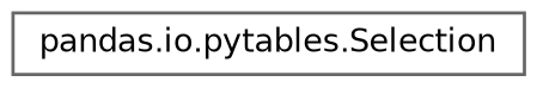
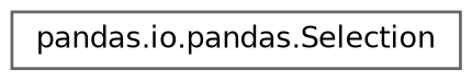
  digraph {
    rankdir=LR
-   n1 [color=grey40 fillcolor=white fontname=Helvetica fontsize=10 height=0.2 label="pandas.io.pytables.Selection" shape=box style=filled width=0.4]
+   n1 [color=grey40 fillcolor=white fontname=Helvetica fontsize=10 height=0.2 label="pandas.io.pandas.Selection" shape=box style=filled width=0.4]
  }
